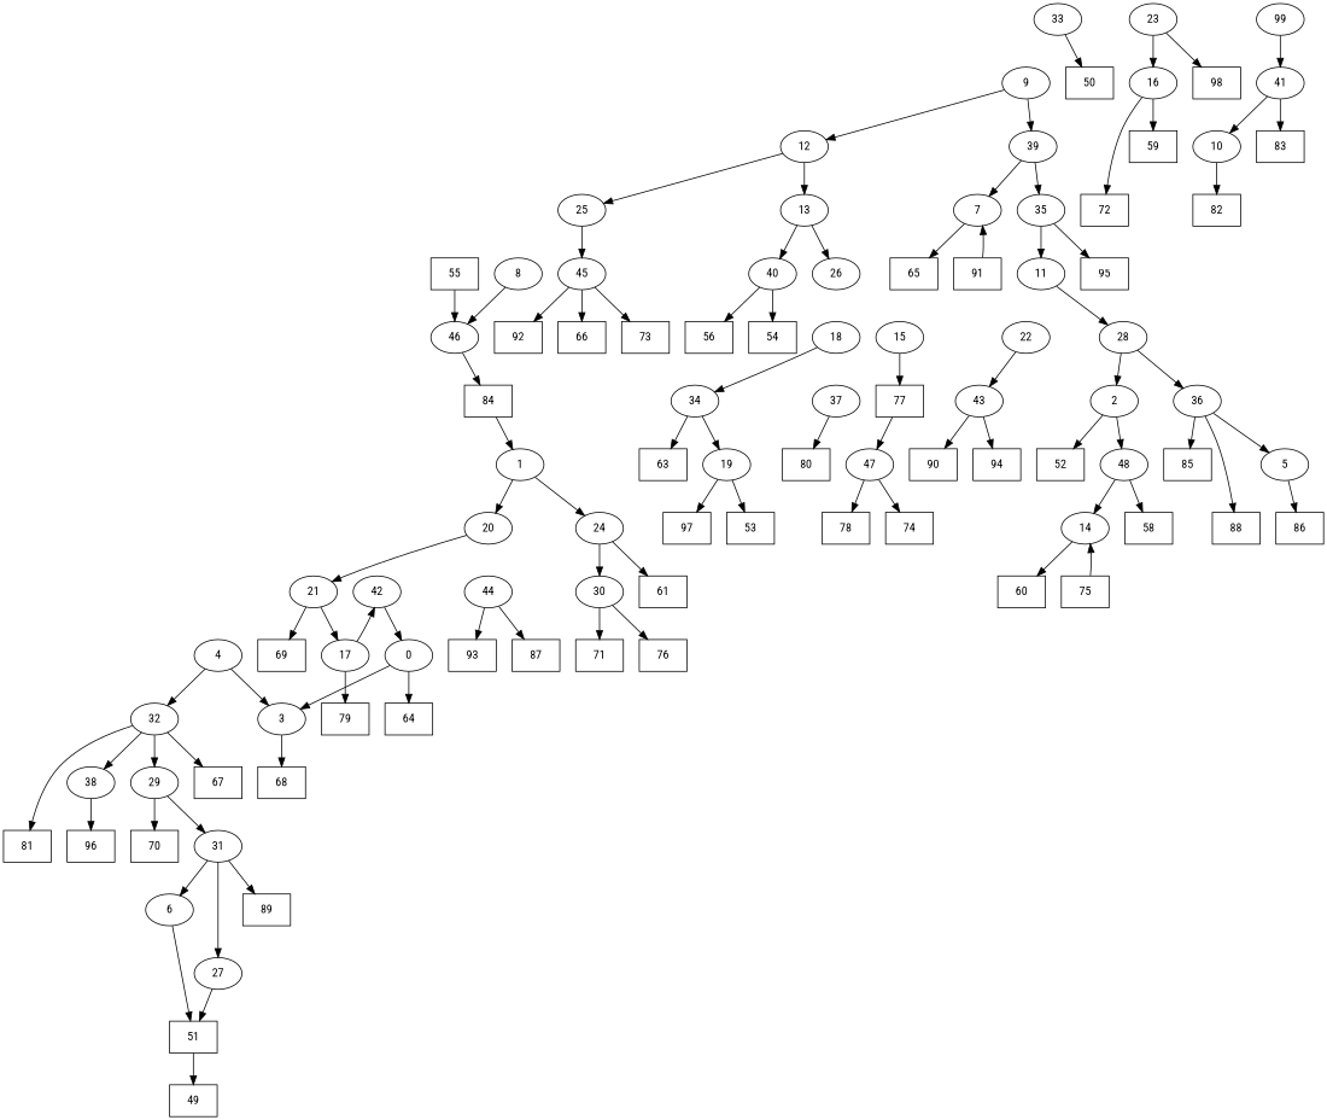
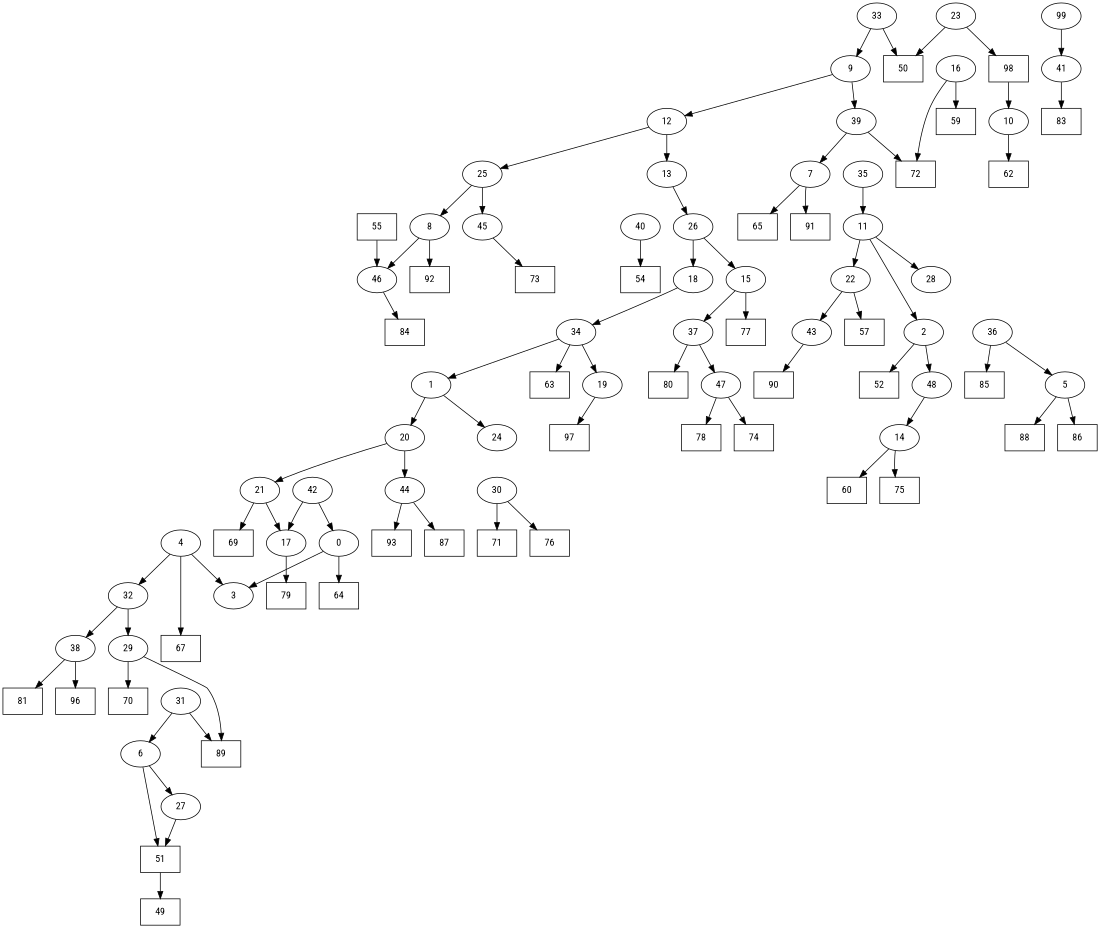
  digraph {
    fontname="Roboto Condensed"
    node [fontname="Roboto Condensed"]
    edge [fontname="Roboto Condensed"]
    n1 [label=0]
    n2 [label=3]
    n3 [label=64 shape=box]
-   n4 [label=68 shape=box]
    n5 [label=1]
    n6 [label=20]
    n7 [label=24]
    n8 [label=21]
    n9 [label=44]
    n10 [label=30]
-   n11 [label=61 shape=box]
    n12 [label=2]
    n13 [label=48]
    n14 [label=52 shape=box]
    n15 [label=14]
-   n16 [label=58 shape=box]
    n17 [label=4]
    n18 [label=32]
    n19 [label=67 shape=box]
    n20 [label=29]
    n21 [label=38]
    n22 [label=5]
    n23 [label=88 shape=box]
    n24 [label=86 shape=box]
    n25 [label=6]
    n26 [label=27]
    n27 [label=51 shape=box]
    n28 [label=23]
    n29 [label=16]
    n30 [label=98 shape=box]
    n31 [label=7]
    n32 [label=65 shape=box]
    n33 [label=91 shape=box]
    n34 [label=8]
    n35 [label=46]
    n36 [label=92 shape=box]
    n37 [label=84 shape=box]
    n38 [label=9]
    n39 [label=12]
    n40 [label=39]
    n41 [label=13]
    n42 [label=25]
    n43 [label=35]
    n44 [label=10]
-   n45 [label=82 shape=box]
+   n45 [label=62 shape=box]
    n46 [label=33]
    n47 [label=50 shape=box]
    n48 [label=11]
    n49 [label=22]
    n50 [label=28]
    n51 [label=43]
+   n52 [label=57 shape=box]
    n53 [label=36]
    n54 [label=26]
    n55 [label=40]
    n56 [label=45]
    n57 [label=15]
    n58 [label=18]
-   n59 [label=56 shape=box]
    n60 [label=54 shape=box]
    n61 [label=60 shape=box]
    n62 [label=75 shape=box]
    n63 [label=37]
    n64 [label=77 shape=box]
    n65 [label=47]
    n66 [label=80 shape=box]
    n67 [label=72 shape=box]
    n68 [label=59 shape=box]
    n69 [label=17]
    n70 [label=42]
    n71 [label=79 shape=box]
    n72 [label=34]
    n73 [label=63 shape=box]
    n74 [label=19]
    n75 [label=97 shape=box]
-   n76 [label=53 shape=box]
    n77 [label=69 shape=box]
    n78 [label=87 shape=box]
    n79 [label=93 shape=box]
    n80 [label=90 shape=box]
-   n81 [label=94 shape=box]
    n82 [label=71 shape=box]
    n83 [label=76 shape=box]
-   n84 [label=66 shape=box]
    n85 [label=73 shape=box]
    n86 [label=49 shape=box]
    n87 [label=85 shape=box]
    n88 [label=31]
    n89 [label=70 shape=box]
    n90 [label=89 shape=box]
    n91 [label=81 shape=box]
    n92 [label=96 shape=box]
-   n93 [label=95 shape=box]
    n94 [label=78 shape=box]
    n95 [label=74 shape=box]
    n96 [label=41]
    n97 [label=83 shape=box]
    n98 [label=55 shape=box]
    n99 [label=99]
    n1 -> n2
    n1 -> n3
-   n2 -> n4
    n5 -> n6
    n5 -> n7
    n6 -> n8
-   n7 -> n10
-   n7 -> n11
+   n6 -> n9
    n8 -> n69
    n8 -> n77
    n9 -> n78
    n9 -> n79
    n10 -> n82
    n10 -> n83
    n12 -> n13
    n12 -> n14
    n13 -> n15
-   n13 -> n16
    n15 -> n61
-   n62 -> n15
+   n15 -> n62
    n17 -> n2
    n17 -> n18
-   n18 -> n19
+   n17 -> n19
    n18 -> n20
    n18 -> n21
-   n20 -> n88
+   n20 -> n90
    n20 -> n89
-   n18 -> n91
+   n21 -> n91
    n21 -> n92
-   n53 -> n23
+   n22 -> n23
    n22 -> n24
-   n88 -> n26
+   n25 -> n26
    n25 -> n27
    n26 -> n27
    n27 -> n86
-   n28 -> n29
+   n28 -> n47
    n28 -> n30
    n29 -> n67
    n29 -> n68
    n31 -> n32
-   n33 -> n31
+   n31 -> n33
    n34 -> n35
-   n56 -> n36
+   n34 -> n36
    n35 -> n37
    n38 -> n39
    n38 -> n40
    n39 -> n41
    n39 -> n42
    n40 -> n31
-   n40 -> n43
+   n40 -> n67
    n41 -> n54
-   n41 -> n55
+   n42 -> n34
    n42 -> n56
    n43 -> n48
-   n43 -> n93
    n44 -> n45
+   n46 -> n38
    n46 -> n47
+   n48 -> n49
    n48 -> n50
    n49 -> n51
-   n50 -> n12
-   n50 -> n53
+   n49 -> n52
+   n48 -> n12
    n51 -> n80
-   n51 -> n81
    n53 -> n22
    n53 -> n87
-   n55 -> n59
+   n54 -> n57
+   n54 -> n58
    n55 -> n60
-   n56 -> n84
    n56 -> n85
+   n57 -> n63
    n57 -> n64
    n58 -> n72
-   n64 -> n65
+   n63 -> n65
    n63 -> n66
    n65 -> n94
    n65 -> n95
-   n69 -> n70
+   n70 -> n69
    n69 -> n71
    n70 -> n1
-   n37 -> n5
+   n72 -> n5
    n72 -> n73
    n72 -> n74
    n74 -> n75
-   n74 -> n76
    n88 -> n25
    n88 -> n90
-   n96 -> n44
+   n30 -> n44
    n96 -> n97
    n98 -> n35
    n99 -> n96
  }
